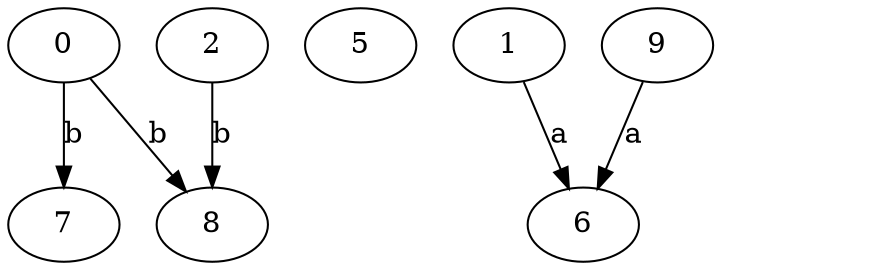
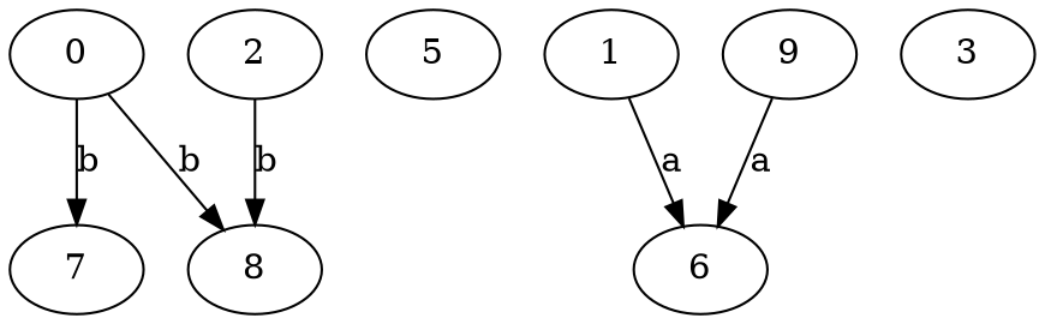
  strict digraph {
    0
    7
    8
    5
    1
    6
    2
+   3
    n9 [label=9]
    0 -> 7 [label=b]
    0 -> 8 [label=b]
    1 -> 6 [label=a]
    2 -> 8 [label=b]
    n9 -> 6 [label=a]
  }
